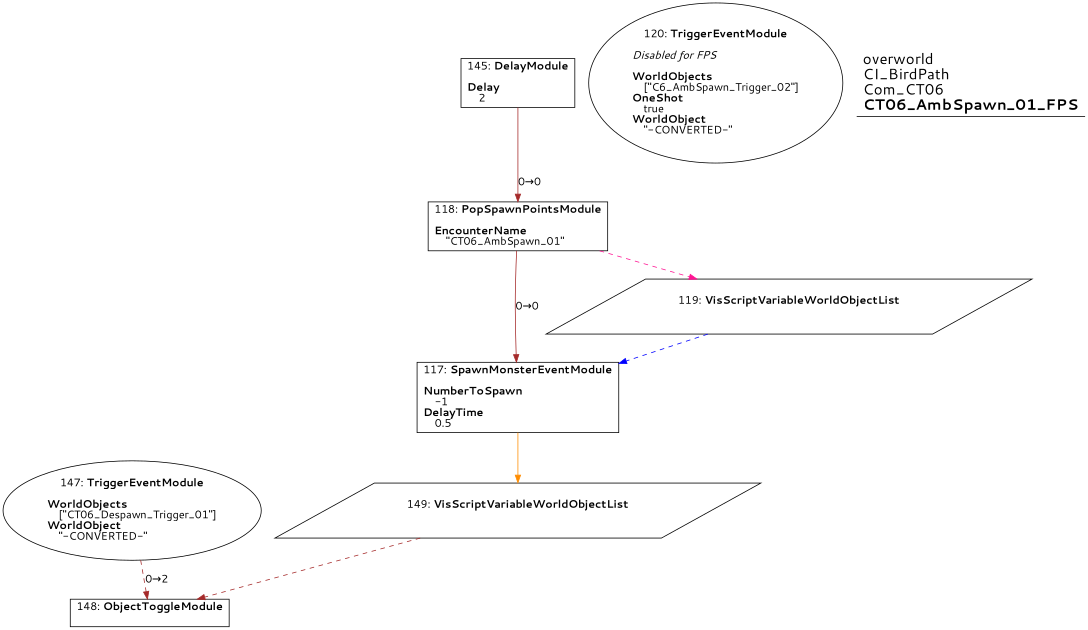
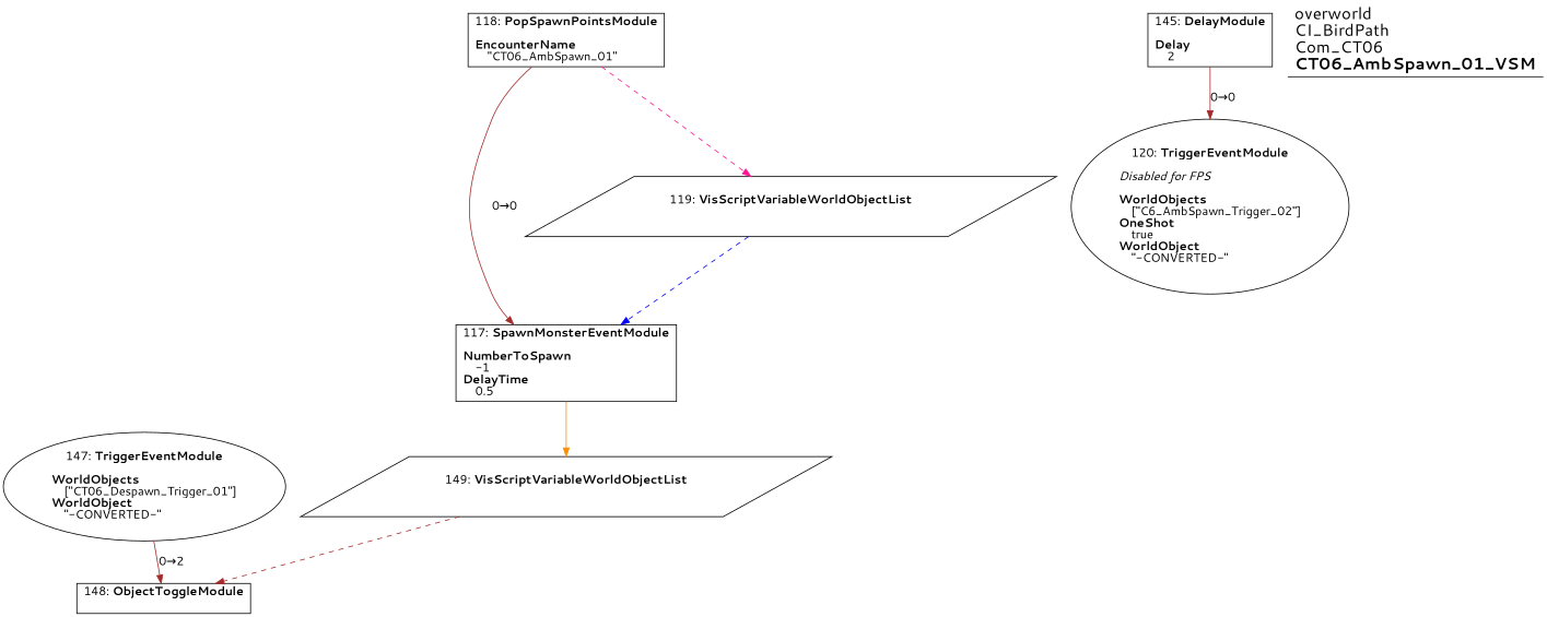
  digraph {
    fontname="Segoe UI"
    splines=spline
    node [fontname="Segoe UI" shape=box]
    edge [color=brown fontname="Segoe UI"]
    n1 [label=<117: <b>SpawnMonsterEventModule</b><br/><br/><b>NumberToSpawn</b><br align="left"/>    -1<br align="left"/><b>DelayTime</b><br align="left"/>    0.5<br align="left"/>>]
    n2 [label=<149: <b>VisScriptVariableWorldObjectList</b><br/><br/>> shape=parallelogram]
    n3 [label=<148: <b>ObjectToggleModule</b><br/><br/>>]
    n4 [label=<119: <b>VisScriptVariableWorldObjectList</b><br/><br/>> shape=parallelogram]
    n5 [label=<118: <b>PopSpawnPointsModule</b><br/><br/><b>EncounterName</b><br align="left"/>    &quot;CT06_AmbSpawn_01&quot;<br align="left"/>>]
    n6 [label=<120: <b>TriggerEventModule</b><br/><br/><i>Disabled for FPS<br align="left"/></i><br align="left"/><b>WorldObjects</b><br align="left"/>    [&quot;C6_AmbSpawn_Trigger_02&quot;]<br align="left"/><b>OneShot</b><br align="left"/>    true<br align="left"/><b>WorldObject</b><br align="left"/>    &quot;-CONVERTED-&quot;<br align="left"/>> shape=oval]
    n7 [label=<145: <b>DelayModule</b><br/><br/><b>Delay</b><br align="left"/>    2<br align="left"/>>]
    n8 [label=<147: <b>TriggerEventModule</b><br/><br/><b>WorldObjects</b><br align="left"/>    [&quot;CT06_Despawn_Trigger_01&quot;]<br align="left"/><b>WorldObject</b><br align="left"/>    &quot;-CONVERTED-&quot;<br align="left"/>> shape=oval]
-   n9 [label=<<font point-size="20">overworld<br align="left"/>CI_BirdPath<br align="left"/>Com_CT06<br align="left"/><b>CT06_AmbSpawn_01_FPS</b><br align="left"/></font>> shape=underline]
+   n9 [label=<<font point-size="20">overworld<br align="left"/>CI_BirdPath<br align="left"/>Com_CT06<br align="left"/><b>CT06_AmbSpawn_01_VSM</b><br align="left"/></font>> shape=underline]
    n1 -> n2 [color=darkorange style=solid]
    n2 -> n3 [style=dashed]
    n4 -> n1 [color=blue style=dashed]
    n5 -> n1 [label="0→0"]
    n5 -> n4 [color=deeppink style=dashed]
-   n7 -> n5 [label="0→0"]
-   n8 -> n3 [label="0→2" style=dashed]
+   n7 -> n6 [label="0→0"]
+   n8 -> n3 [label="0→2"]
  }
